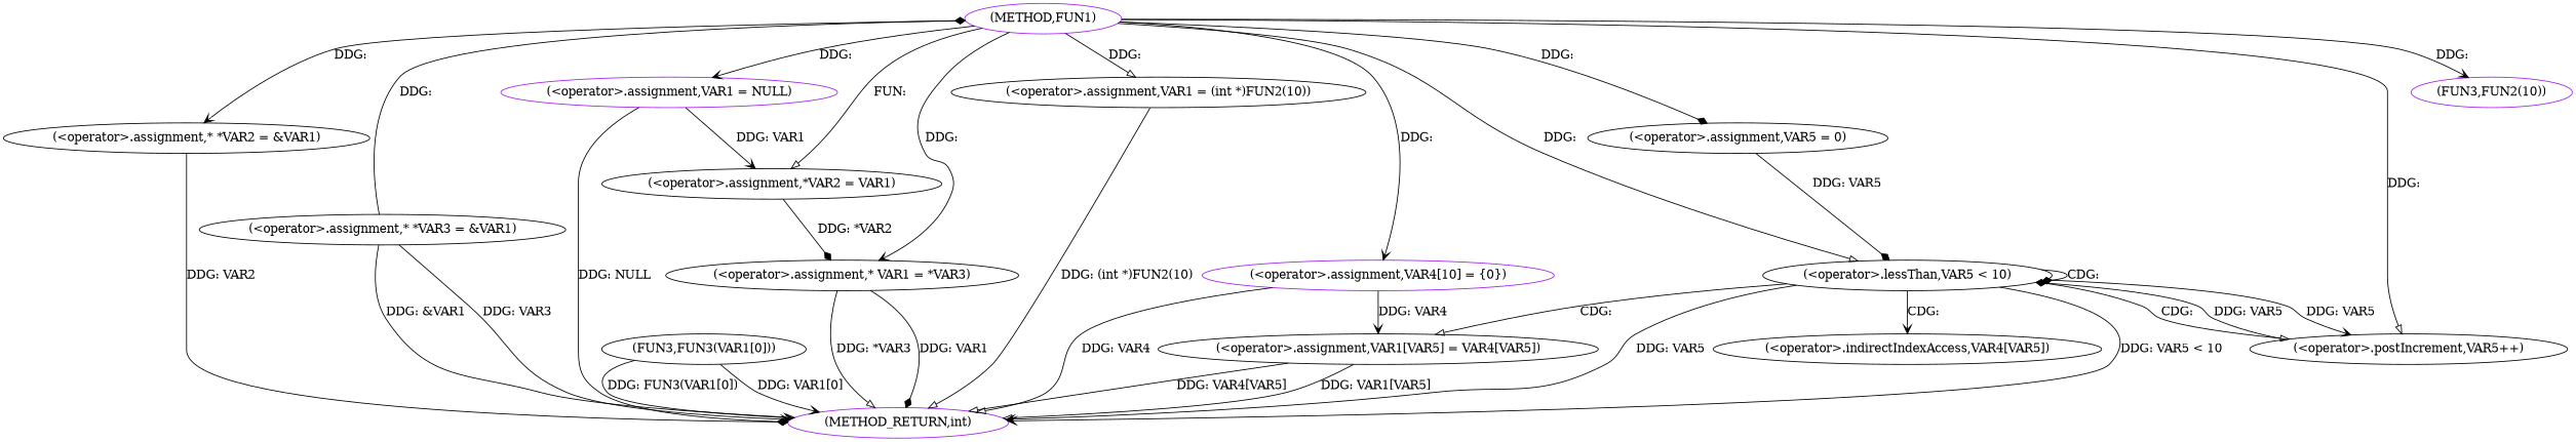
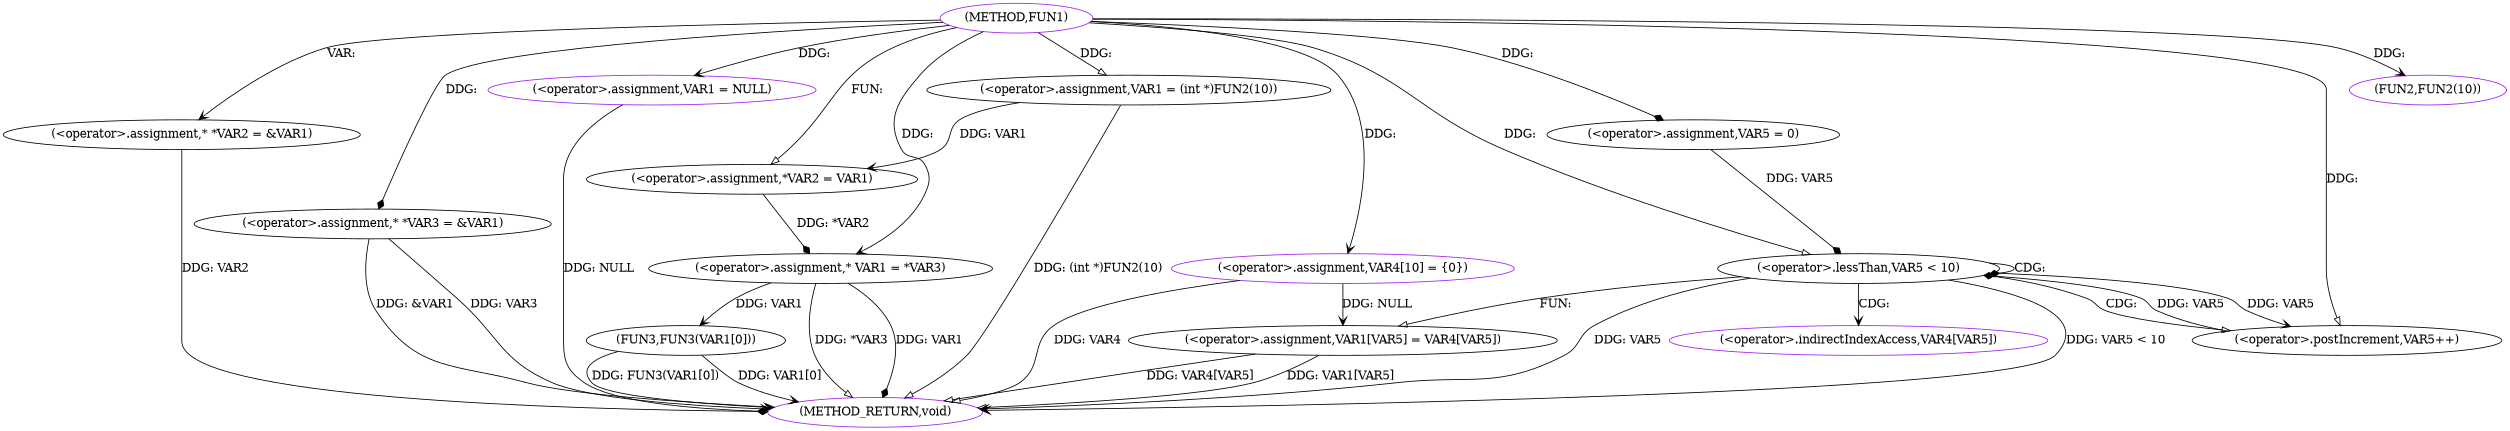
  digraph {
    node [color=black]
    edge [arrowhead=vee]
    n1 [color=purple label="(METHOD,FUN1)"]
    n2 [label="(<operator>.assignment,* *VAR2 = &VAR1)"]
    n3 [label="(<operator>.assignment,* *VAR3 = &VAR1)"]
    n4 [color=purple label="(<operator>.assignment,VAR1 = NULL)"]
    n5 [label="(<operator>.assignment,VAR1 = (int *)FUN2(10))"]
-   n6 [color=purple label="(FUN3,FUN2(10))"]
+   n6 [color=purple label="(FUN2,FUN2(10))"]
    n7 [label="(<operator>.assignment,*VAR2 = VAR1)"]
    n8 [label="(<operator>.assignment,* VAR1 = *VAR3)"]
    n9 [color=purple label="(<operator>.assignment,VAR4[10] = {0})"]
    n10 [label="(<operator>.assignment,VAR5 = 0)"]
    n11 [label="(<operator>.lessThan,VAR5 < 10)"]
    n12 [label="(<operator>.postIncrement,VAR5++)"]
-   n13 [color=purple label="(METHOD_RETURN,int)"]
+   n13 [color=purple label="(METHOD_RETURN,void)"]
    n14 [label="(FUN3,FUN3(VAR1[0]))"]
    n15 [label="(<operator>.assignment,VAR1[VAR5] = VAR4[VAR5])"]
-   n16 [label="(<operator>.indirectIndexAccess,VAR4[VAR5])"]
-   n1 -> n2 [label="DDG: "]
-   n3 -> n1 [arrowhead=diamond label="DDG: "]
+   n16 [color=purple label="(<operator>.indirectIndexAccess,VAR4[VAR5])"]
+   n1 -> n2 [label="VAR: "]
+   n1 -> n3 [arrowhead=diamond label="DDG: "]
    n1 -> n4 [label="DDG: "]
    n1 -> n5 [arrowhead=onormal label="DDG: "]
    n1 -> n6 [label="DDG: "]
    n1 -> n7 [arrowhead=onormal label="FUN: "]
    n1 -> n8 [label="DDG: "]
    n1 -> n9 [label="DDG: "]
    n1 -> n10 [arrowhead=diamond label="DDG: "]
    n1 -> n11 [arrowhead=onormal label="DDG: "]
    n1 -> n12 [arrowhead=onormal label="DDG: "]
    n2 -> n13 [arrowhead=diamond label="DDG: VAR2"]
    n3 -> n13 [label="DDG: VAR3"]
    n3 -> n13 [arrowhead=onormal label="DDG: &VAR1"]
    n4 -> n13 [arrowhead=diamond label="DDG: NULL"]
-   n4 -> n7 [label="DDG: VAR1"]
+   n5 -> n7 [label="DDG: VAR1"]
    n5 -> n13 [arrowhead=onormal label="DDG: (int *)FUN2(10)"]
    n7 -> n8 [arrowhead=diamond label="DDG: *VAR2"]
    n8 -> n13 [arrowhead=diamond label="DDG: VAR1"]
    n8 -> n13 [arrowhead=onormal label="DDG: *VAR3"]
+   n8 -> n14 [label="DDG: VAR1"]
    n9 -> n13 [arrowhead=onormal label="DDG: VAR4"]
-   n9 -> n15 [label="DDG: VAR4"]
+   n9 -> n15 [label="DDG: NULL"]
    n10 -> n11 [arrowhead=diamond label="DDG: VAR5"]
    n11 -> n11 [arrowhead=diamond label="CDG: "]
    n11 -> n12 [label="DDG: VAR5"]
    n11 -> n12 [arrowhead=onormal label="CDG: "]
    n11 -> n13 [label="DDG: VAR5"]
    n11 -> n13 [label="DDG: VAR5 < 10"]
-   n11 -> n15 [arrowhead=onormal label="CDG: "]
+   n11 -> n15 [arrowhead=onormal label="FUN: "]
    n11 -> n16 [label="CDG: "]
    n12 -> n11 [arrowhead=diamond label="DDG: VAR5"]
    n14 -> n13 [label="DDG: FUN3(VAR1[0])"]
    n14 -> n13 [label="DDG: VAR1[0]"]
    n15 -> n13 [arrowhead=onormal label="DDG: VAR4[VAR5]"]
    n15 -> n13 [arrowhead=onormal label="DDG: VAR1[VAR5]"]
  }
